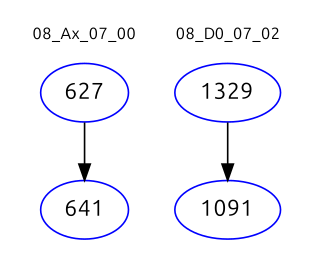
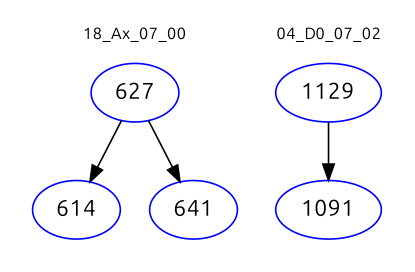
  digraph {
    fontname=Ubuntu
    node [color=blue fontname=Ubuntu]
    edge [color=black fontname=Ubuntu]
    n1 [label=627]
+   n2 [label=614]
    n3 [label=641]
-   n4 [label=1329]
+   n4 [label=1129]
    n5 [label=1091]
    subgraph cluster_1 {
      color=white
      fontsize=10
-     label="08_Ax_07_00"
+     label="18_Ax_07_00"
      n1
+     n2
      n3
    }
    subgraph cluster_2 {
      color=white
      fontsize=10
-     label="08_D0_07_02"
+     label="04_D0_07_02"
      n4
      n5
    }
+   n1 -> n2
    n1 -> n3
    n4 -> n5
  }
